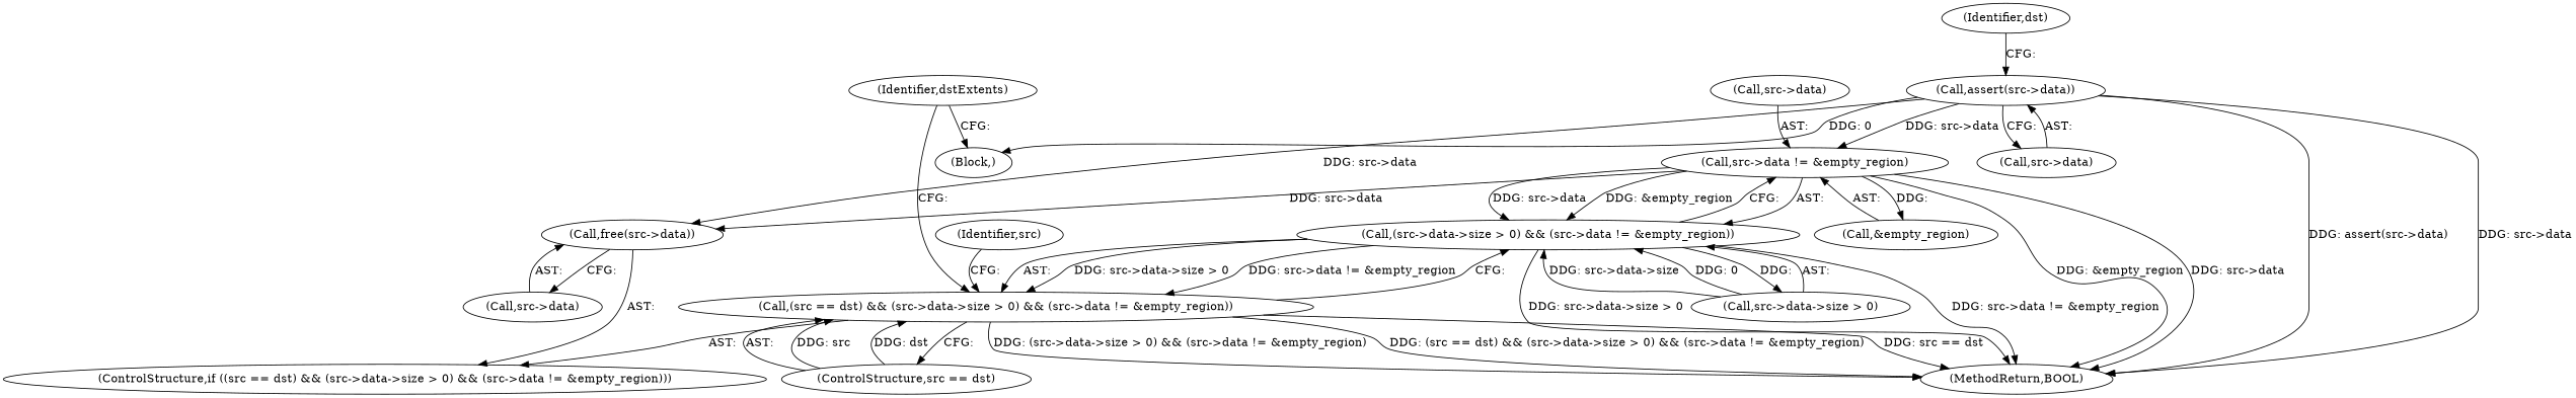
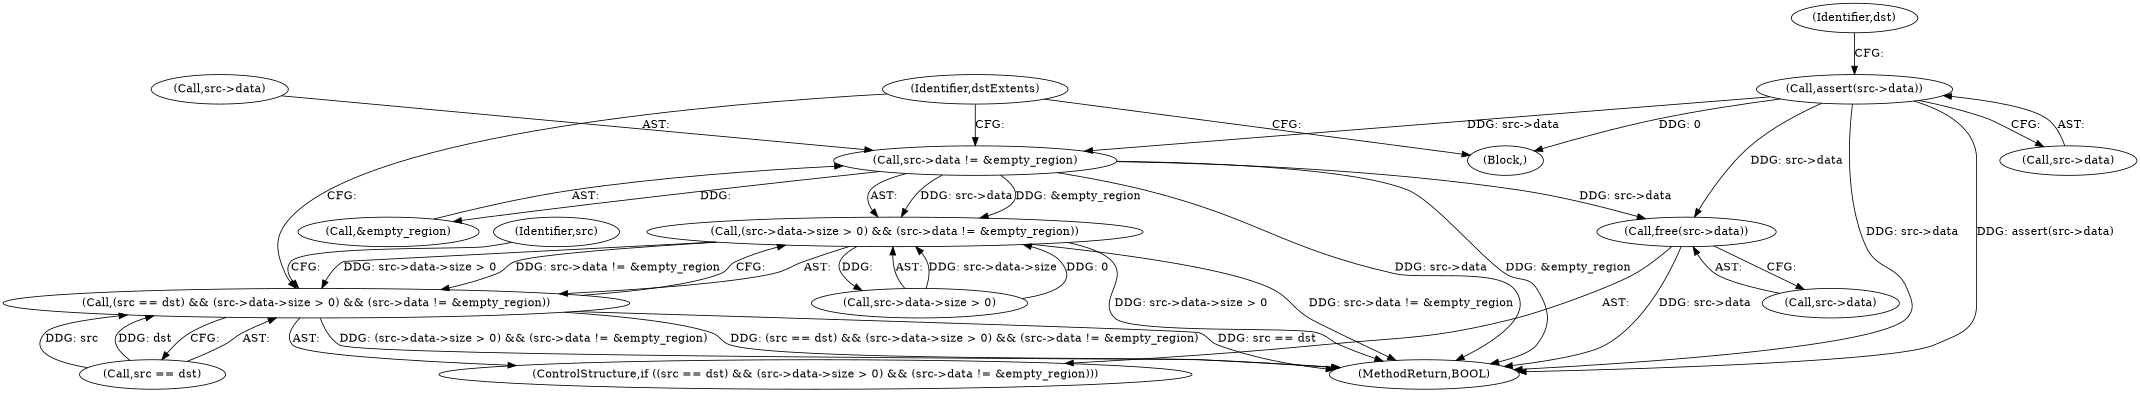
  digraph {
    n1 [label="(Call,src->data != &empty_region)"]
    n2 [label="(Call,(src->data->size > 0) && (src->data != &empty_region))"]
    n3 [label="(Call,free(src->data))"]
    n4 [label="(Call,&empty_region)"]
    n5 [label="(MethodReturn,BOOL)"]
    n6 [label="(Call,(src == dst) && (src->data->size > 0) && (src->data != &empty_region))"]
    n7 [label="(Call,src->data->size > 0)"]
    n8 [label="(ControlStructure,if ((src == dst) && (src->data->size > 0) && (src->data != &empty_region)))"]
    n9 [label="(Call,src->data)"]
    n10 [label="(Call,assert(src->data))"]
    n11 [label="(Block,)"]
    n12 [label="(Call,src->data)"]
-   n13 [label="(ControlStructure,src == dst)"]
+   n13 [label="(Call,src == dst)"]
    n14 [label="(Call,src->data)"]
    n15 [label="(Identifier,dstExtents)"]
    n16 [label="(Identifier,dst)"]
    n17 [label="(Identifier,src)"]
    n1 -> n2 [label="AST: "]
    n1 -> n2 [label="DDG: src->data"]
    n1 -> n2 [label="DDG: &empty_region"]
    n1 -> n3 [label="DDG: src->data"]
    n1 -> n4 [label="DDG: "]
    n1 -> n5 [label="DDG: &empty_region"]
    n1 -> n5 [label="DDG: src->data"]
-   n2 -> n1 [label="CFG: "]
+   n15 -> n1 [label="CFG: "]
    n2 -> n5 [label="DDG: src->data != &empty_region"]
    n2 -> n5 [label="DDG: src->data->size > 0"]
    n2 -> n6 [label="AST: "]
    n2 -> n6 [label="DDG: src->data->size > 0"]
    n2 -> n6 [label="DDG: src->data != &empty_region"]
    n2 -> n7 [label="DDG: "]
+   n3 -> n5 [label="DDG: src->data"]
    n3 -> n8 [label="AST: "]
    n3 -> n9 [label="CFG: "]
    n4 -> n1 [label="AST: "]
    n6 -> n2 [label="CFG: "]
    n6 -> n5 [label="DDG: (src == dst) && (src->data->size > 0) && (src->data != &empty_region)"]
    n6 -> n5 [label="DDG: src == dst"]
    n6 -> n5 [label="DDG: (src->data->size > 0) && (src->data != &empty_region)"]
    n6 -> n8 [label="AST: "]
    n6 -> n13 [label="CFG: "]
    n7 -> n2 [label="AST: "]
    n7 -> n2 [label="DDG: src->data->size"]
    n7 -> n2 [label="DDG: 0"]
    n9 -> n3 [label="AST: "]
    n10 -> n1 [label="DDG: src->data"]
    n10 -> n3 [label="DDG: src->data"]
    n10 -> n5 [label="DDG: assert(src->data)"]
    n10 -> n5 [label="DDG: src->data"]
    n10 -> n11 [label="DDG: 0"]
    n10 -> n12 [label="CFG: "]
    n12 -> n10 [label="AST: "]
    n13 -> n6 [label="AST: "]
    n13 -> n6 [label="DDG: src"]
    n13 -> n6 [label="DDG: dst"]
    n14 -> n1 [label="AST: "]
    n15 -> n6 [label="CFG: "]
    n15 -> n11 [label="CFG: "]
    n16 -> n10 [label="CFG: "]
    n17 -> n6 [label="CFG: "]
  }
